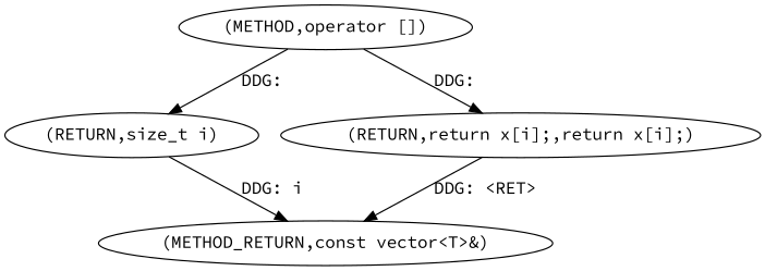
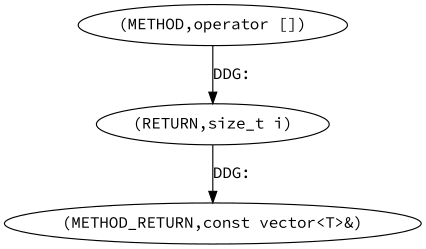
  digraph {
    fontname="Source Code Pro"
    node [fontname="Source Code Pro"]
    edge [fontname="Source Code Pro"]
    n1 [label="(METHOD,operator [])"]
    n2 [label="(RETURN,size_t i)"]
-   n3 [label="(RETURN,return x[i];,return x[i];)"]
    n4 [label="(METHOD_RETURN,const vector<T>&)"]
    n1 -> n2 [label="DDG: "]
-   n1 -> n3 [label="DDG: "]
-   n2 -> n4 [label="DDG: i"]
-   n3 -> n4 [label="DDG: <RET>"]
+   n2 -> n4 [label="DDG: "]
  }
